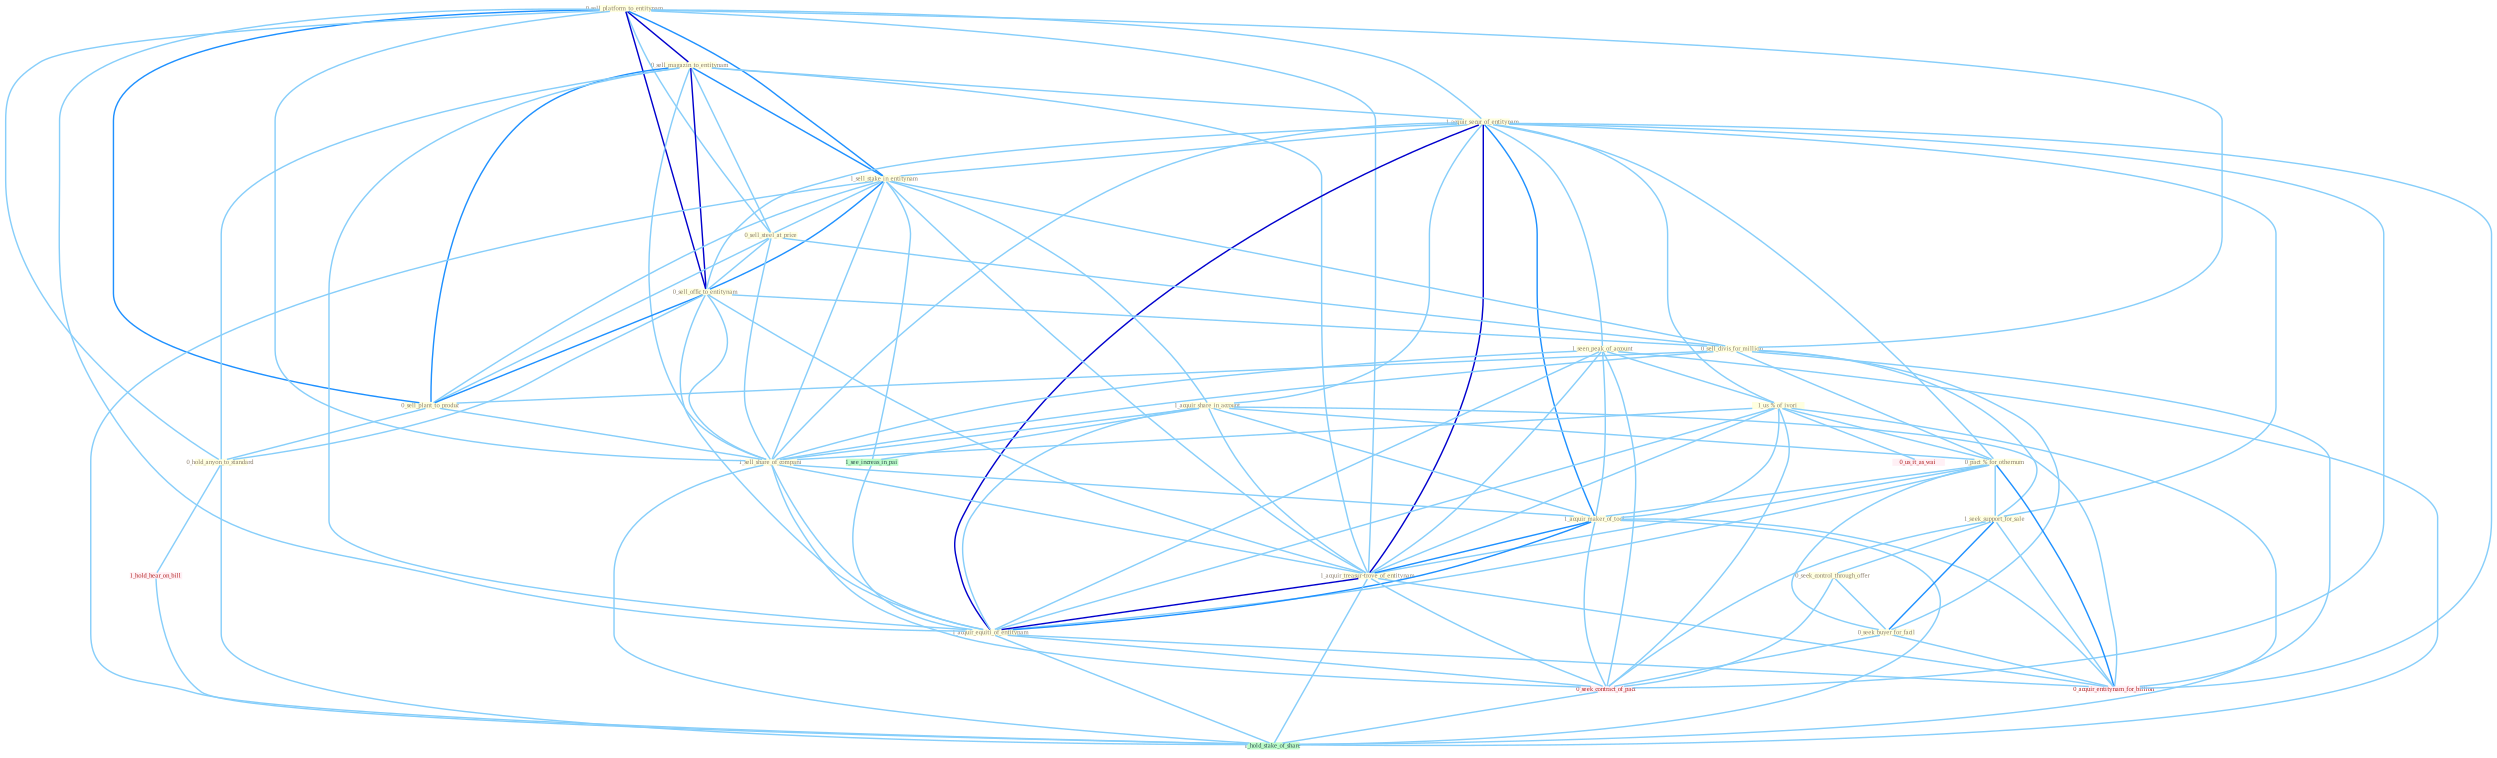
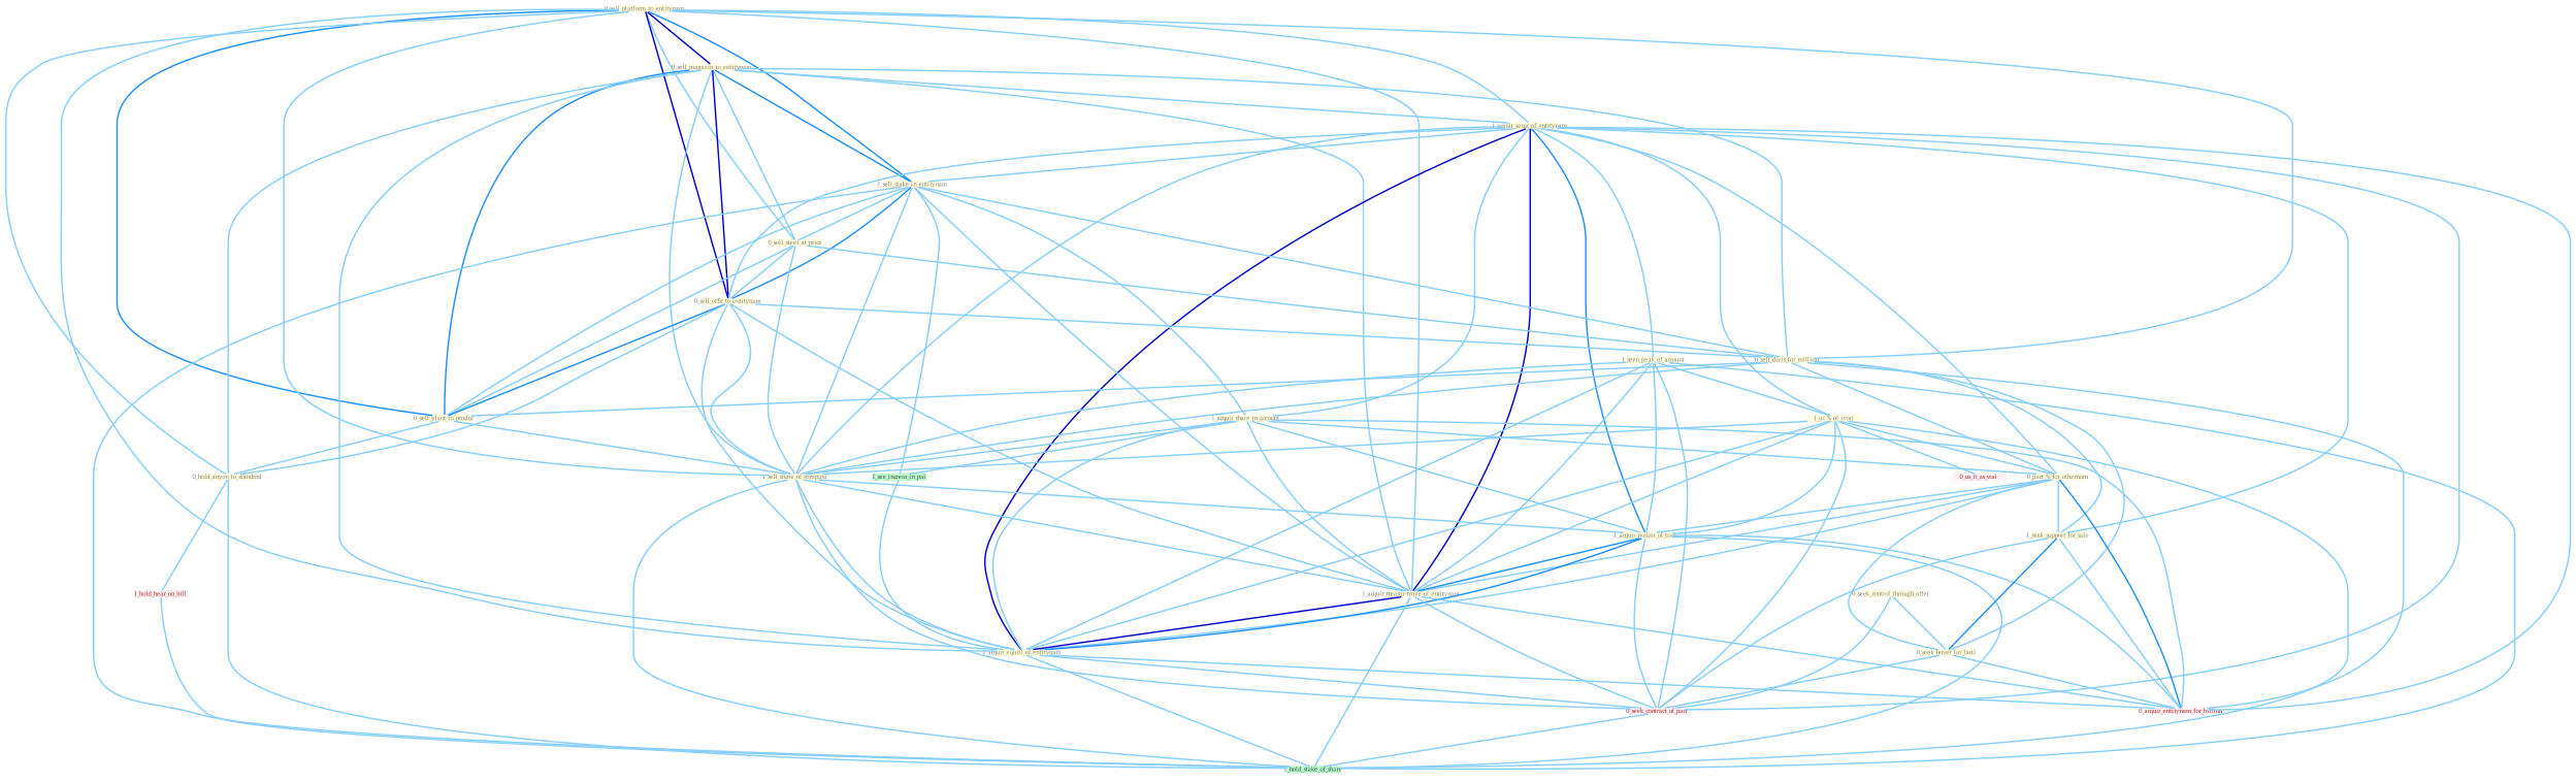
  graph {
    fontname="PT Serif"
    node [color="#ffffe0" fixedsize=true fontcolor="#8b7d6b" fontname="PT Serif" fontsize=4 shape=polygon style=filled]
    edge [color="#87cefa" fontname="PT Serif" w=1]
    "0_sell_platform_to_entitynam " [height=.06 width=.5]
    "0_sell_magazin_to_entitynam " [height=.06 width=.5]
    "1_acquir_secur_of_entitynam " [height=.06 width=.5]
    "1_sell_stake_in_entitynam " [height=.06 width=.5]
    n5 [height=.06 label="1_seen_peak_of_account" width=.5]
    "0_sell_steel_at_price " [height=.06 width=.5]
    "0_sell_offic_to_entitynam " [height=.06 width=.5]
    "0_sell_divis_for_million " [height=.06 width=.5]
    "1_us_%_of_ivori " [height=.06 width=.5]
    "0_sell_plant_to_produc " [height=.06 width=.5]
    "1_acquir_share_in_account " [height=.06 width=.5]
    n12 [height=.06 label="0_pact_%_for_othernum" width=.5]
    "1_sell_share_of_compani " [height=.06 width=.5]
    "1_acquir_maker_of_tool " [height=.06 width=.5]
    "1_seek_support_for_sale " [height=.06 width=.5]
    "0_seek_control_through_offer " [height=.06 width=.5]
    "0_hold_anyon_to_standard " [height=.06 width=.5]
    "0_seek_buyer_for_facil " [height=.06 width=.5]
    "1_acquir_treasur-trove_of_entitynam " [height=.06 width=.5]
    "1_acquir_equiti_of_entitynam " [height=.06 width=.5]
    "0_seek_contract_of_pact " [color="#fff0f5" fontcolor="#b22222" height=.06 width=.5]
    "0_us_it_as_wai " [color="#fff0f5" fontcolor="#b22222" height=.06 width=.5]
    "0_acquir_entitynam_for_billion " [color="#fff0f5" fontcolor="#b22222" height=.06 width=.5]
    "1_hold_hear_on_bill " [color="#fff0f5" fontcolor="#b22222" height=.06 width=.5]
    "1_hold_stake_of_share " [color="#BDFCC9" fontcolor="#2f4f4f" height=.06 width=.5]
    "1_see_increas_in_pai " [color="#BDFCC9" fontcolor="#2f4f4f" height=.06 width=.5]
    subgraph sub_1 {
      "0_sell_platform_to_entitynam "
      "0_sell_magazin_to_entitynam "
      "1_acquir_secur_of_entitynam "
      "1_sell_stake_in_entitynam "
      n5
      "0_sell_steel_at_price "
      "0_sell_offic_to_entitynam "
      "0_sell_divis_for_million "
      "1_us_%_of_ivori "
      "0_sell_plant_to_produc "
      "1_acquir_share_in_account "
      n12
      "1_sell_share_of_compani "
      "1_acquir_maker_of_tool "
      "1_seek_support_for_sale "
      "0_seek_control_through_offer "
      "0_hold_anyon_to_standard "
      "0_seek_buyer_for_facil "
      "1_acquir_treasur-trove_of_entitynam "
      "1_acquir_equiti_of_entitynam "
    }
    subgraph sub_2 {
      "0_seek_contract_of_pact "
      "0_us_it_as_wai "
      "0_acquir_entitynam_for_billion "
      "1_hold_hear_on_bill "
    }
    "0_sell_platform_to_entitynam " -- "0_sell_magazin_to_entitynam " [color="#0000cd" w=3]
    "0_sell_platform_to_entitynam " -- "1_acquir_secur_of_entitynam "
    "0_sell_platform_to_entitynam " -- "1_sell_stake_in_entitynam " [color="#1e90ff" w=2]
    "0_sell_platform_to_entitynam " -- "0_sell_steel_at_price "
    "0_sell_platform_to_entitynam " -- "0_sell_offic_to_entitynam " [color="#0000cd" w=3]
    "0_sell_platform_to_entitynam " -- "0_sell_divis_for_million "
    "0_sell_platform_to_entitynam " -- "0_sell_plant_to_produc " [color="#1e90ff" w=2]
    "0_sell_platform_to_entitynam " -- "1_sell_share_of_compani "
    "0_sell_platform_to_entitynam " -- "0_hold_anyon_to_standard "
    "0_sell_platform_to_entitynam " -- "1_acquir_treasur-trove_of_entitynam "
    "0_sell_platform_to_entitynam " -- "1_acquir_equiti_of_entitynam "
    "0_sell_magazin_to_entitynam " -- "1_acquir_secur_of_entitynam "
    "0_sell_magazin_to_entitynam " -- "1_sell_stake_in_entitynam " [color="#1e90ff" w=2]
    "0_sell_magazin_to_entitynam " -- "0_sell_steel_at_price "
    "0_sell_magazin_to_entitynam " -- "0_sell_offic_to_entitynam " [color="#0000cd" w=3]
+   "0_sell_magazin_to_entitynam " -- "0_sell_divis_for_million "
    "0_sell_magazin_to_entitynam " -- "0_sell_plant_to_produc " [color="#1e90ff" w=2]
    "0_sell_magazin_to_entitynam " -- "1_sell_share_of_compani "
    "0_sell_magazin_to_entitynam " -- "0_hold_anyon_to_standard "
    "0_sell_magazin_to_entitynam " -- "1_acquir_treasur-trove_of_entitynam "
    "0_sell_magazin_to_entitynam " -- "1_acquir_equiti_of_entitynam "
    "1_acquir_secur_of_entitynam " -- "1_sell_stake_in_entitynam "
    "1_acquir_secur_of_entitynam " -- n5
    "1_acquir_secur_of_entitynam " -- "0_sell_offic_to_entitynam "
    "1_acquir_secur_of_entitynam " -- "1_us_%_of_ivori "
    "1_acquir_secur_of_entitynam " -- "1_acquir_share_in_account "
    "1_acquir_secur_of_entitynam " -- n12
    "1_acquir_secur_of_entitynam " -- "1_sell_share_of_compani "
    "1_acquir_secur_of_entitynam " -- "1_acquir_maker_of_tool " [color="#1e90ff" w=2]
    "1_acquir_secur_of_entitynam " -- "1_seek_support_for_sale "
    "1_acquir_secur_of_entitynam " -- "1_acquir_treasur-trove_of_entitynam " [color="#0000cd" w=3]
    "1_acquir_secur_of_entitynam " -- "1_acquir_equiti_of_entitynam " [color="#0000cd" w=3]
    "1_acquir_secur_of_entitynam " -- "0_seek_contract_of_pact "
    "1_acquir_secur_of_entitynam " -- "0_acquir_entitynam_for_billion "
    "1_sell_stake_in_entitynam " -- "0_sell_steel_at_price "
    "1_sell_stake_in_entitynam " -- "0_sell_offic_to_entitynam " [color="#1e90ff" w=2]
    "1_sell_stake_in_entitynam " -- "0_sell_divis_for_million "
    "1_sell_stake_in_entitynam " -- "0_sell_plant_to_produc "
    "1_sell_stake_in_entitynam " -- "1_acquir_share_in_account "
    "1_sell_stake_in_entitynam " -- "1_sell_share_of_compani "
    "1_sell_stake_in_entitynam " -- "1_acquir_treasur-trove_of_entitynam "
    "1_sell_stake_in_entitynam " -- "1_hold_stake_of_share "
    "1_sell_stake_in_entitynam " -- "1_see_increas_in_pai "
    n5 -- "1_us_%_of_ivori "
    n5 -- "1_sell_share_of_compani "
    n5 -- "1_acquir_maker_of_tool "
    n5 -- "1_acquir_treasur-trove_of_entitynam "
    n5 -- "1_acquir_equiti_of_entitynam "
    n5 -- "0_seek_contract_of_pact "
    n5 -- "1_hold_stake_of_share "
    "0_sell_steel_at_price " -- "0_sell_offic_to_entitynam "
    "0_sell_steel_at_price " -- "0_sell_divis_for_million "
    "0_sell_steel_at_price " -- "0_sell_plant_to_produc "
    "0_sell_steel_at_price " -- "1_sell_share_of_compani "
    "0_sell_offic_to_entitynam " -- "0_sell_divis_for_million "
    "0_sell_offic_to_entitynam " -- "0_sell_plant_to_produc " [color="#1e90ff" w=2]
    "0_sell_offic_to_entitynam " -- "1_sell_share_of_compani "
    "0_sell_offic_to_entitynam " -- "0_hold_anyon_to_standard "
    "0_sell_offic_to_entitynam " -- "1_acquir_treasur-trove_of_entitynam "
    "0_sell_offic_to_entitynam " -- "1_acquir_equiti_of_entitynam "
    "0_sell_divis_for_million " -- "0_sell_plant_to_produc "
    "0_sell_divis_for_million " -- n12
    "0_sell_divis_for_million " -- "1_sell_share_of_compani "
    "0_sell_divis_for_million " -- "1_seek_support_for_sale "
    "0_sell_divis_for_million " -- "0_seek_buyer_for_facil "
    "0_sell_divis_for_million " -- "0_acquir_entitynam_for_billion "
    "1_us_%_of_ivori " -- n12
    "1_us_%_of_ivori " -- "1_sell_share_of_compani "
    "1_us_%_of_ivori " -- "1_acquir_maker_of_tool "
    "1_us_%_of_ivori " -- "1_acquir_treasur-trove_of_entitynam "
    "1_us_%_of_ivori " -- "1_acquir_equiti_of_entitynam "
    "1_us_%_of_ivori " -- "0_seek_contract_of_pact "
    "1_us_%_of_ivori " -- "0_us_it_as_wai "
    "1_us_%_of_ivori " -- "1_hold_stake_of_share "
    "0_sell_plant_to_produc " -- "1_sell_share_of_compani "
    "0_sell_plant_to_produc " -- "0_hold_anyon_to_standard "
    "1_acquir_share_in_account " -- n12
    "1_acquir_share_in_account " -- "1_sell_share_of_compani "
    "1_acquir_share_in_account " -- "1_acquir_maker_of_tool "
    "1_acquir_share_in_account " -- "1_acquir_treasur-trove_of_entitynam "
    "1_acquir_share_in_account " -- "1_acquir_equiti_of_entitynam "
    "1_acquir_share_in_account " -- "0_acquir_entitynam_for_billion "
    "1_acquir_share_in_account " -- "1_see_increas_in_pai "
    n12 -- "1_acquir_maker_of_tool "
    n12 -- "1_seek_support_for_sale "
    n12 -- "0_seek_buyer_for_facil "
    n12 -- "1_acquir_treasur-trove_of_entitynam "
    n12 -- "1_acquir_equiti_of_entitynam "
    n12 -- "0_acquir_entitynam_for_billion " [color="#1e90ff" w=2]
    "1_sell_share_of_compani " -- "1_acquir_maker_of_tool "
    "1_sell_share_of_compani " -- "1_acquir_treasur-trove_of_entitynam "
    "1_sell_share_of_compani " -- "1_acquir_equiti_of_entitynam "
    "1_sell_share_of_compani " -- "0_seek_contract_of_pact "
    "1_sell_share_of_compani " -- "1_hold_stake_of_share "
    "1_acquir_maker_of_tool " -- "1_acquir_treasur-trove_of_entitynam " [color="#1e90ff" w=2]
    "1_acquir_maker_of_tool " -- "1_acquir_equiti_of_entitynam " [color="#1e90ff" w=2]
    "1_acquir_maker_of_tool " -- "0_seek_contract_of_pact "
    "1_acquir_maker_of_tool " -- "0_acquir_entitynam_for_billion "
    "1_acquir_maker_of_tool " -- "1_hold_stake_of_share "
-   "1_seek_support_for_sale " -- "0_seek_control_through_offer "
    "1_seek_support_for_sale " -- "0_seek_buyer_for_facil " [color="#1e90ff" w=2]
    "1_seek_support_for_sale " -- "0_seek_contract_of_pact "
    "1_seek_support_for_sale " -- "0_acquir_entitynam_for_billion "
    "0_seek_control_through_offer " -- "0_seek_buyer_for_facil "
    "0_seek_control_through_offer " -- "0_seek_contract_of_pact "
    "0_hold_anyon_to_standard " -- "1_hold_hear_on_bill "
    "0_hold_anyon_to_standard " -- "1_hold_stake_of_share "
    "0_seek_buyer_for_facil " -- "0_seek_contract_of_pact "
    "0_seek_buyer_for_facil " -- "0_acquir_entitynam_for_billion "
    "1_acquir_treasur-trove_of_entitynam " -- "1_acquir_equiti_of_entitynam " [color="#0000cd" w=3]
    "1_acquir_treasur-trove_of_entitynam " -- "0_seek_contract_of_pact "
    "1_acquir_treasur-trove_of_entitynam " -- "0_acquir_entitynam_for_billion "
    "1_acquir_treasur-trove_of_entitynam " -- "1_hold_stake_of_share "
    "1_acquir_equiti_of_entitynam " -- "0_seek_contract_of_pact "
    "1_acquir_equiti_of_entitynam " -- "0_acquir_entitynam_for_billion "
    "1_acquir_equiti_of_entitynam " -- "1_hold_stake_of_share "
    "0_seek_contract_of_pact " -- "1_hold_stake_of_share "
    "1_hold_hear_on_bill " -- "1_hold_stake_of_share "
    "1_see_increas_in_pai " -- "1_acquir_equiti_of_entitynam "
  }
